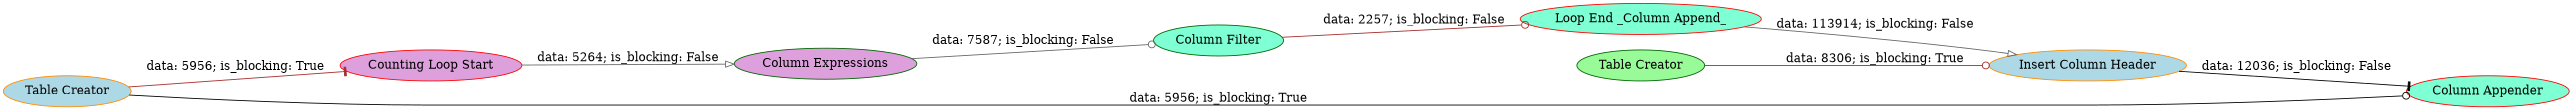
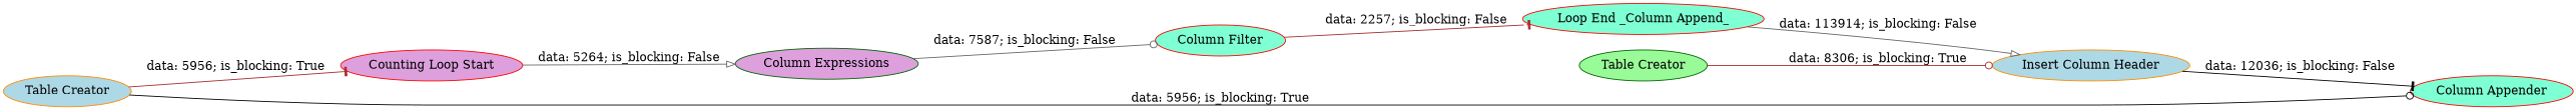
  digraph {
    rankdir=LR
    node [color=darkgreen fillcolor=aquamarine style=filled]
    edge [arrowhead=odot color=brown]
    n1 [fillcolor=palegreen label="Table Creator"]
    n2 [color=darkorange fillcolor=lightblue label="Insert Column Header"]
    n3 [color=red label="Column Appender"]
    n4 [color=red fillcolor=plum label="Counting Loop Start"]
    n5 [fillcolor=plum label="Column Expressions"]
-   n6 [label="Column Filter"]
+   n6 [color=red label="Column Filter"]
    n7 [color=darkorange fillcolor=lightblue label="Table Creator"]
    n8 [color=red label="Loop End _Column Append_"]
    n1 -> n2 [label="data: 8306; is_blocking: True"]
    n2 -> n3 [arrowhead=tee color=black label="data: 12036; is_blocking: False"]
    n4 -> n5 [arrowhead=onormal color=gray40 label="data: 5264; is_blocking: False"]
    n5 -> n6 [color=gray40 label="data: 7587; is_blocking: False"]
-   n6 -> n8 [label="data: 2257; is_blocking: False"]
+   n6 -> n8 [arrowhead=tee label="data: 2257; is_blocking: False"]
    n7 -> n3 [color=black label="data: 5956; is_blocking: True"]
    n7 -> n4 [arrowhead=tee label="data: 5956; is_blocking: True"]
    n8 -> n2 [arrowhead=onormal color=gray40 label="data: 113914; is_blocking: False"]
  }
